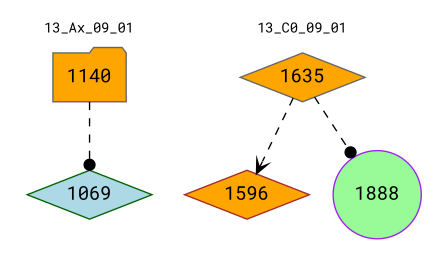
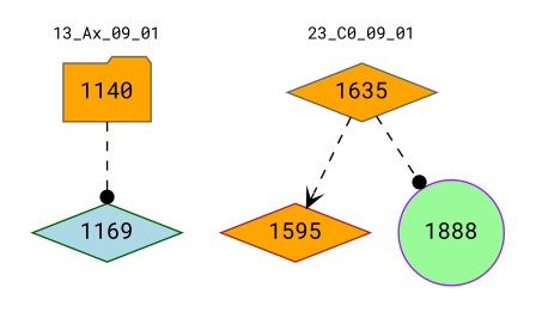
  digraph {
    fontname="Roboto Mono"
    node [color=gray40 fillcolor=orange fontname="Roboto Mono" shape=diamond style=filled]
    edge [arrowhead=dot color=black fontname="Roboto Mono" style=dashed]
    n1 [label=1140 shape=folder]
-   n2 [color=darkgreen fillcolor=lightblue label=1069]
+   n2 [color=darkgreen fillcolor=lightblue label=1169]
    n3 [label=1635]
-   n4 [color=brown label=1596]
+   n4 [color=brown label=1595]
    n5 [color=purple fillcolor=palegreen label=1888 shape=circle]
    subgraph cluster_1 {
      color=white
      fontsize=10
      label="13_Ax_09_01"
      n1
      n2
    }
    subgraph cluster_2 {
      color=white
      fontsize=10
-     label="13_C0_09_01"
+     label="23_C0_09_01"
      n3
      n4
      n5
    }
    n1 -> n2
    n3 -> n4 [arrowhead=vee]
    n3 -> n5
  }
